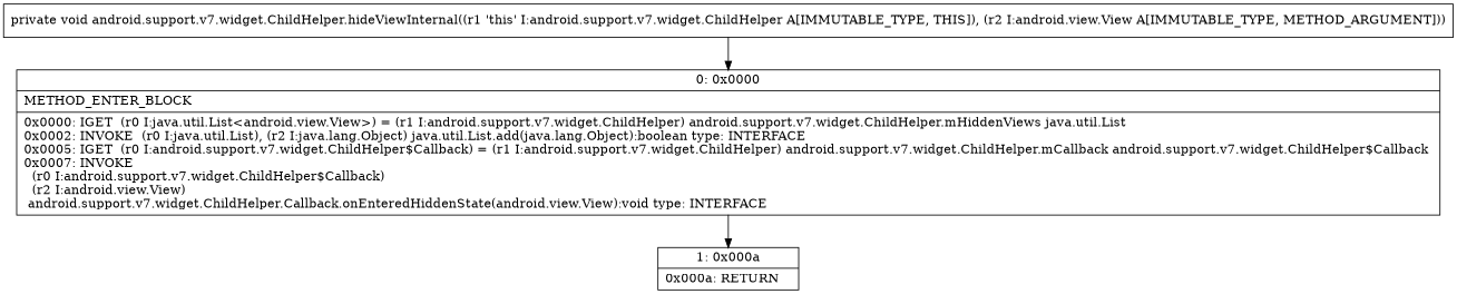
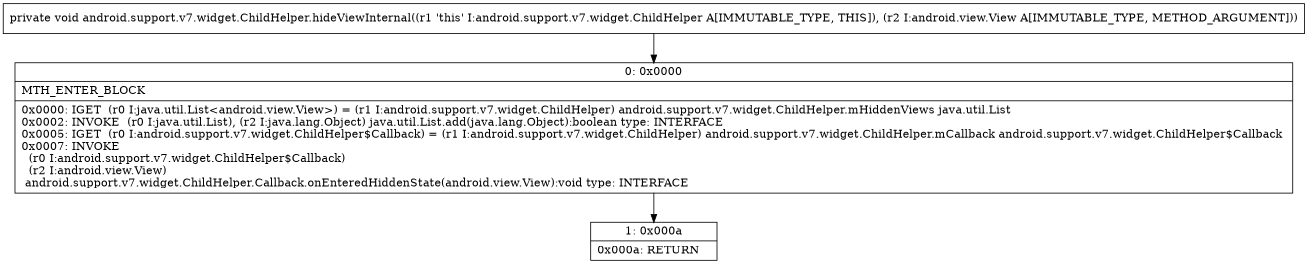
  digraph {
    node [shape=record]
-   n1 [label="{0\:\ 0x0000|METHOD_ENTER_BLOCK\l|0x0000: IGET  (r0 I:java.util.List\<android.view.View\>) = (r1 I:android.support.v7.widget.ChildHelper) android.support.v7.widget.ChildHelper.mHiddenViews java.util.List \l0x0002: INVOKE  (r0 I:java.util.List), (r2 I:java.lang.Object) java.util.List.add(java.lang.Object):boolean type: INTERFACE \l0x0005: IGET  (r0 I:android.support.v7.widget.ChildHelper$Callback) = (r1 I:android.support.v7.widget.ChildHelper) android.support.v7.widget.ChildHelper.mCallback android.support.v7.widget.ChildHelper$Callback \l0x0007: INVOKE  \l  (r0 I:android.support.v7.widget.ChildHelper$Callback)\l  (r2 I:android.view.View)\l android.support.v7.widget.ChildHelper.Callback.onEnteredHiddenState(android.view.View):void type: INTERFACE \l}"]
+   n1 [label="{0\:\ 0x0000|MTH_ENTER_BLOCK\l|0x0000: IGET  (r0 I:java.util.List\<android.view.View\>) = (r1 I:android.support.v7.widget.ChildHelper) android.support.v7.widget.ChildHelper.mHiddenViews java.util.List \l0x0002: INVOKE  (r0 I:java.util.List), (r2 I:java.lang.Object) java.util.List.add(java.lang.Object):boolean type: INTERFACE \l0x0005: IGET  (r0 I:android.support.v7.widget.ChildHelper$Callback) = (r1 I:android.support.v7.widget.ChildHelper) android.support.v7.widget.ChildHelper.mCallback android.support.v7.widget.ChildHelper$Callback \l0x0007: INVOKE  \l  (r0 I:android.support.v7.widget.ChildHelper$Callback)\l  (r2 I:android.view.View)\l android.support.v7.widget.ChildHelper.Callback.onEnteredHiddenState(android.view.View):void type: INTERFACE \l}"]
    n2 [label="{1\:\ 0x000a|0x000a: RETURN   \l}"]
    n3 [label="{private void android.support.v7.widget.ChildHelper.hideViewInternal((r1 'this' I:android.support.v7.widget.ChildHelper A[IMMUTABLE_TYPE, THIS]), (r2 I:android.view.View A[IMMUTABLE_TYPE, METHOD_ARGUMENT])) }"]
    n1 -> n2
    n3 -> n1
  }
